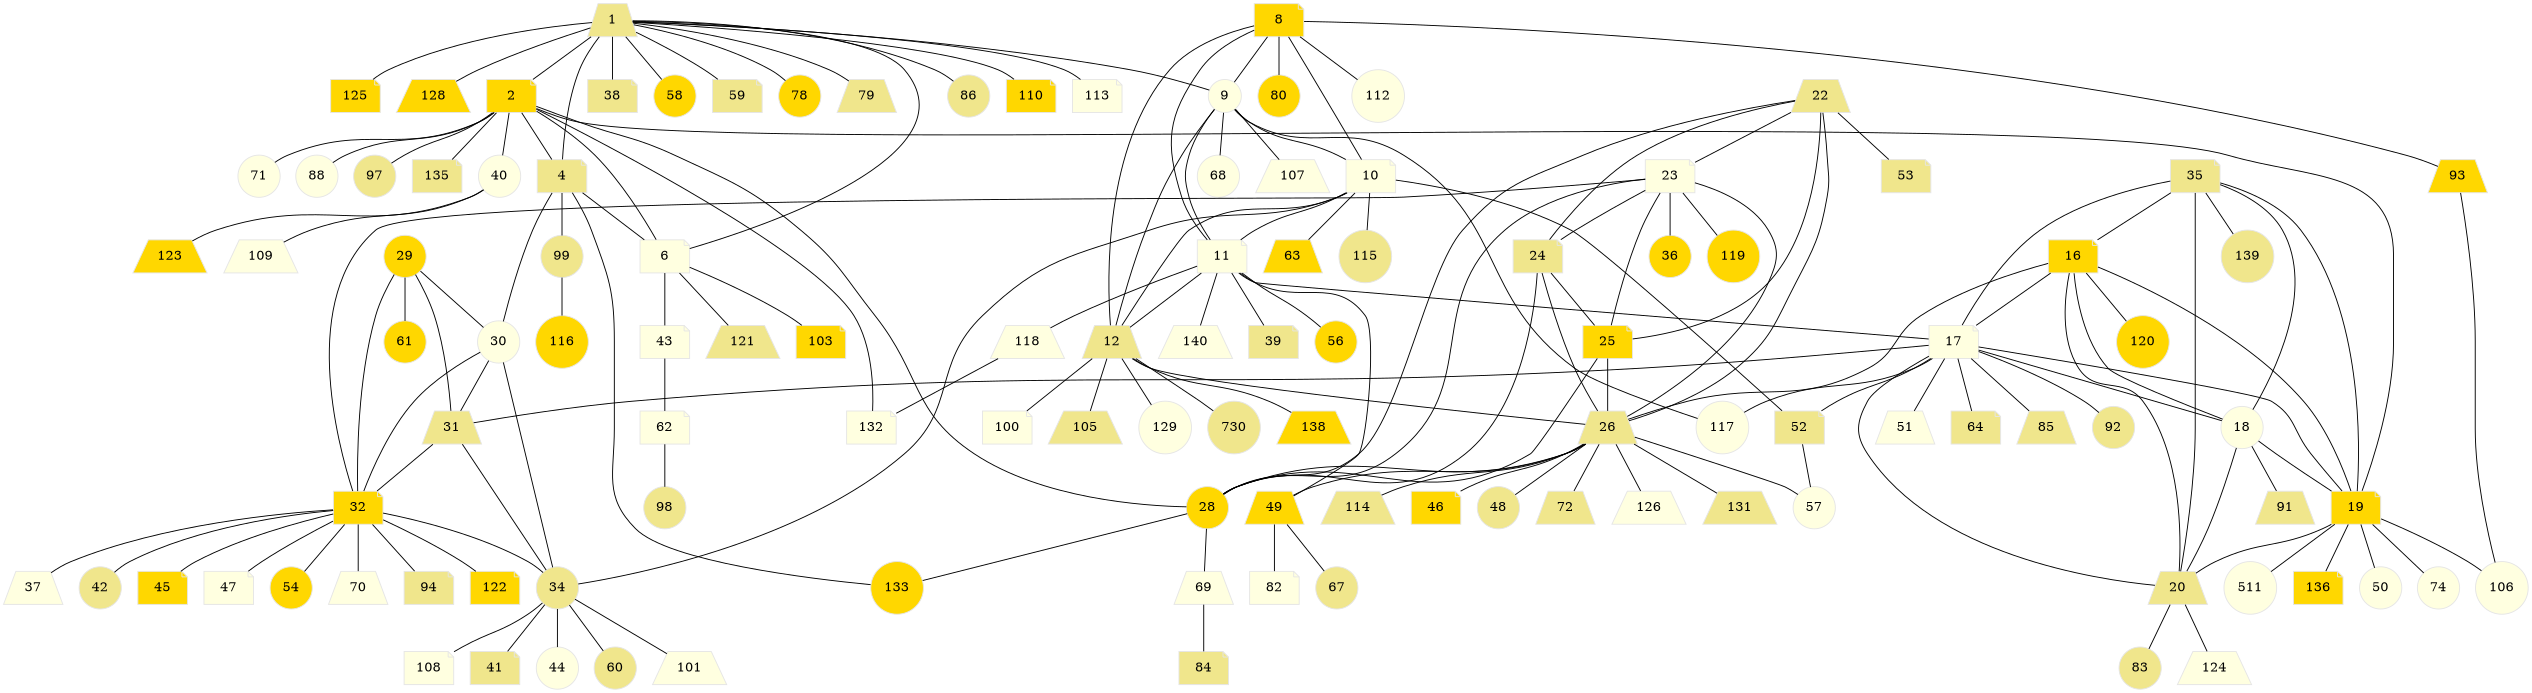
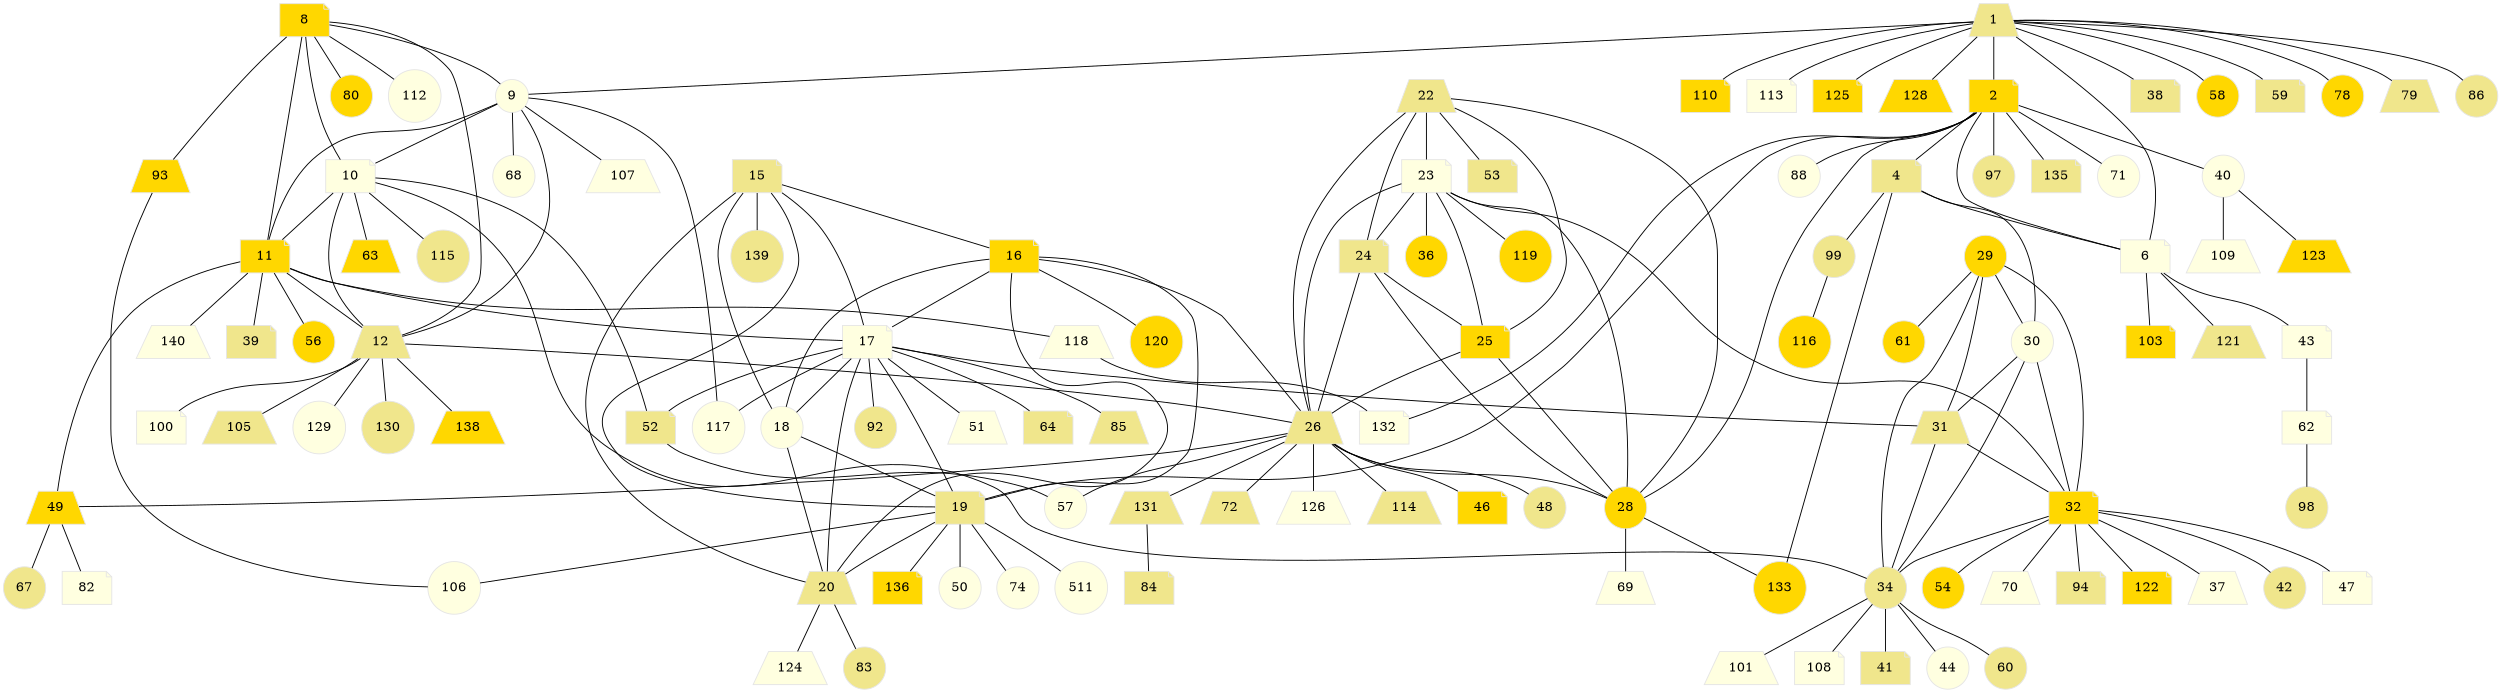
  graph {
    node [color=gray90 fillcolor=khaki shape=circle style=filled]
    1 [shape=trapezium super="+5"]
    2 [fillcolor=gold shape=note super="+3"]
    4 [shape=note super="+7"]
    6 [fillcolor=lightyellow shape=note]
    9 [fillcolor=lightyellow super="+95"]
    38 [shape=note]
    58 [fillcolor=gold]
    59 [shape=note]
    78 [fillcolor=gold]
    79 [shape=trapezium]
    86
    110 [fillcolor=gold shape=note]
    113 [fillcolor=lightyellow shape=note]
    125 [fillcolor=gold shape=note]
    128 [fillcolor=gold shape=trapezium]
-   19 [fillcolor=gold shape=note super="+127"]
+   19 [shape=note super="+127"]
    28 [fillcolor=gold super="+65"]
    40 [fillcolor=lightyellow super="+77"]
    71 [fillcolor=lightyellow]
    88 [fillcolor=lightyellow super="+137"]
    97
    132 [fillcolor=lightyellow shape=note]
    135 [shape=note]
    30 [fillcolor=lightyellow]
    99 [super="+114"]
    133 [fillcolor=gold]
    43 [fillcolor=lightyellow shape=note]
    103 [fillcolor=gold shape=note]
    121 [shape=trapezium]
    10 [fillcolor=lightyellow shape=note super="+14"]
-   11 [fillcolor=lightyellow shape=note super="+13"]
+   11 [fillcolor=gold shape=note super="+13"]
    12 [shape=trapezium super="+73"]
    68 [fillcolor=lightyellow]
    107 [fillcolor=lightyellow shape=trapezium]
    117 [fillcolor=lightyellow]
    20 [shape=trapezium super="+21"]
    50 [fillcolor=lightyellow]
    74 [fillcolor=lightyellow]
    106 [fillcolor=lightyellow]
    n40 [fillcolor=lightyellow label=511]
    136 [fillcolor=gold shape=note]
    69 [fillcolor=lightyellow shape=trapezium]
    109 [fillcolor=lightyellow shape=trapezium]
    123 [fillcolor=gold shape=trapezium]
    34 [super="+75"]
    31 [shape=trapezium]
    32 [fillcolor=gold shape=note super="+33"]
    116 [fillcolor=gold]
    62 [fillcolor=lightyellow shape=note super="+90"]
    8 [fillcolor=gold shape=note super="+55"]
    80 [fillcolor=gold super="+81"]
    93 [fillcolor=gold shape=trapezium]
    112 [fillcolor=lightyellow]
    52 [shape=note]
    63 [fillcolor=gold shape=trapezium super="+89"]
    115
    17 [fillcolor=lightyellow shape=note super="+96"]
    39 [shape=note]
    49 [fillcolor=gold shape=trapezium super="+104"]
    56 [fillcolor=gold]
    118 [fillcolor=lightyellow shape=trapezium]
    140 [fillcolor=lightyellow shape=trapezium]
    26 [shape=trapezium super="+27"]
    100 [fillcolor=lightyellow shape=note]
    105 [shape=trapezium]
    129 [fillcolor=lightyellow]
-   130 [label=730]
+   130
    138 [fillcolor=gold shape=trapezium]
    41 [shape=note]
    44 [fillcolor=lightyellow]
    60
    101 [fillcolor=lightyellow shape=trapezium]
    108 [fillcolor=lightyellow shape=note]
    57 [fillcolor=lightyellow]
    18 [fillcolor=lightyellow super="+87"]
    51 [fillcolor=lightyellow shape=trapezium]
    64 [shape=note]
    85 [shape=trapezium]
    92
    67
    82 [fillcolor=lightyellow shape=note]
    46 [fillcolor=gold shape=note]
    48
    72 [shape=trapezium]
    126 [fillcolor=lightyellow shape=trapezium]
    131 [shape=trapezium]
    n87 [label=114 shape=trapezium]
    16 [fillcolor=gold shape=note super="+102"]
    120 [fillcolor=gold]
-   15 [shape=note label=35]
+   15 [shape=note]
    139
-   91 [shape=trapezium]
    83
    124 [fillcolor=lightyellow shape=trapezium]
    23 [fillcolor=lightyellow shape=note super="+76"]
    24 [shape=note]
    25 [fillcolor=gold shape=note super="+66"]
    36 [fillcolor=gold]
    119 [fillcolor=gold]
    22 [shape=trapezium]
    53 [shape=note]
    37 [fillcolor=lightyellow shape=trapezium]
    42
-   45 [fillcolor=gold shape=note]
    47 [fillcolor=lightyellow shape=note]
    54 [fillcolor=gold]
    70 [fillcolor=lightyellow shape=trapezium]
    94 [shape=note]
    122 [fillcolor=gold shape=note]
    84 [shape=note]
    29 [fillcolor=gold super="+35"]
    61 [fillcolor=gold]
    98
    1 -- 2 [weight=4]
-   1 -- 4 [weight=4]
    1 -- 6 [weight=2]
    1 -- 9
    1 -- 38
    1 -- 58
    1 -- 59
    1 -- 78
    1 -- 79
    1 -- 86
    1 -- 110
    1 -- 113
    1 -- 125
    1 -- 128
    2 -- 4 [weight=4]
    2 -- 6 [weight=2]
    2 -- 19
    2 -- 28
    2 -- 40
    2 -- 71
    2 -- 88
    2 -- 97
    2 -- 132
    2 -- 135
    4 -- 6 [weight=2]
    4 -- 30
    4 -- 99
    4 -- 133
    6 -- 43
    6 -- 103
    6 -- 121
    9 -- 10 [weight=2]
    9 -- 11 [weight=2]
    9 -- 12
    9 -- 68
    9 -- 107
    9 -- 117
    19 -- 20 [weight=2]
    19 -- 50
    19 -- 74
    19 -- 106
    19 -- n40
    19 -- 136
    28 -- 133
    28 -- 69
    40 -- 109
    40 -- 123
    30 -- 34
    30 -- 31
    30 -- 32 [weight=2]
    99 -- 116
    43 -- 62
    10 -- 11 [weight=4]
    10 -- 12 [weight=2]
    10 -- 34
    10 -- 52
    10 -- 63
    10 -- 115
    11 -- 12 [weight=2]
    11 -- 17
    11 -- 39
    11 -- 49
    11 -- 56
    11 -- 118
    11 -- 140
    12 -- 26
    12 -- 100
    12 -- 105
    12 -- 129
    12 -- 130
    12 -- 138
    20 -- 83
    20 -- 124
-   69 -- 84
+   131 -- 84
    34 -- 41
    34 -- 44
    34 -- 60
    34 -- 101
    34 -- 108
    31 -- 34
    31 -- 32 [weight=2]
    32 -- 34 [weight=2]
    32 -- 37
    32 -- 42
-   32 -- 45
    32 -- 47
    32 -- 54
    32 -- 70
    32 -- 94
    32 -- 122
    62 -- 98
    8 -- 9
    8 -- 10 [weight=2]
    8 -- 11 [weight=2]
    8 -- 12
    8 -- 80
    8 -- 93
    8 -- 112
    93 -- 106
    52 -- 57
    17 -- 19
    17 -- 117
    17 -- 20 [weight=2]
    17 -- 31
    17 -- 52
    17 -- 18
    17 -- 51
    17 -- 64
    17 -- 85
    17 -- 92
    49 -- 67
    49 -- 82
    118 -- 132
    26 -- 28 [weight=2]
    26 -- 49
    26 -- 57
    26 -- 46
    26 -- 48
    26 -- 72
    26 -- 126
    26 -- 131
    26 -- n87
    18 -- 19
    18 -- 20 [weight=2]
-   18 -- 91
    16 -- 19
    16 -- 20 [weight=2]
    16 -- 17
    16 -- 26
    16 -- 18
    16 -- 120
    15 -- 19
    15 -- 20 [weight=2]
    15 -- 17
    15 -- 18
    15 -- 16
    15 -- 139
    23 -- 28
    23 -- 32
    23 -- 26 [weight=2]
    23 -- 24
    23 -- 25
    23 -- 36
    23 -- 119
    24 -- 28
    24 -- 26 [weight=2]
    24 -- 25
    25 -- 28
    25 -- 26 [weight=2]
    22 -- 28
    22 -- 26 [weight=2]
    22 -- 23
    22 -- 24
    22 -- 25
    22 -- 53
    29 -- 30 [weight=2]
+   29 -- 34 [weight=2]
    29 -- 31 [weight=2]
    29 -- 32 [weight=4]
    29 -- 61
  }
